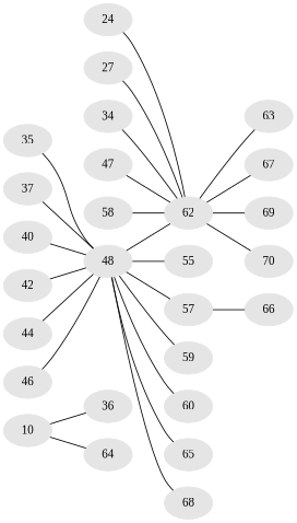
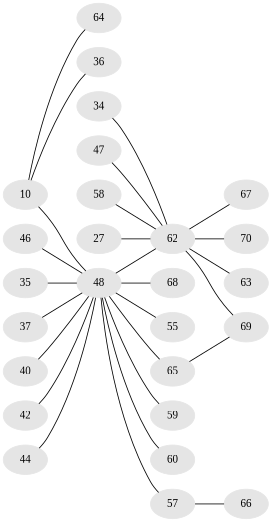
  graph {
    fontname="Liberation Serif"
    rankdir=LR
    node [color=gray90 fontname="Liberation Serif" style=filled]
    edge [fontname="Liberation Serif"]
    10
    36
    48 [super="+12+15"]
    64 [super="+32+19+33+49+54+61"]
    62 [super="+41+22+29+45+50+51+52+38+20+23"]
    55 [super="+21"]
    57
    59 [super="+34"]
    60 [super="+43"]
    65 [super="+30"]
    68
    63
    67
    69 [super="+26+56"]
    70 [super="+17"]
-   24
    27
    35
    37
    n20 [label=34]
    40
    42
    44
    46
    47
    66 [super="+18"]
    58
    10 -- 36
+   10 -- 48 [weight=5]
    10 -- 64
    48 -- 62 [weight=10]
    48 -- 55
    48 -- 57
    48 -- 59
    48 -- 60
    48 -- 65 [weight=3]
    48 -- 68
    62 -- 63
    62 -- 67
    62 -- 69 [weight=2]
    62 -- 70 [weight=3]
    57 -- 66
-   24 -- 62
+   65 -- 69
    27 -- 62
    35 -- 48
    37 -- 48
    n20 -- 62
    40 -- 48
    42 -- 48
    44 -- 48
    46 -- 48
    47 -- 62
    58 -- 62
  }
